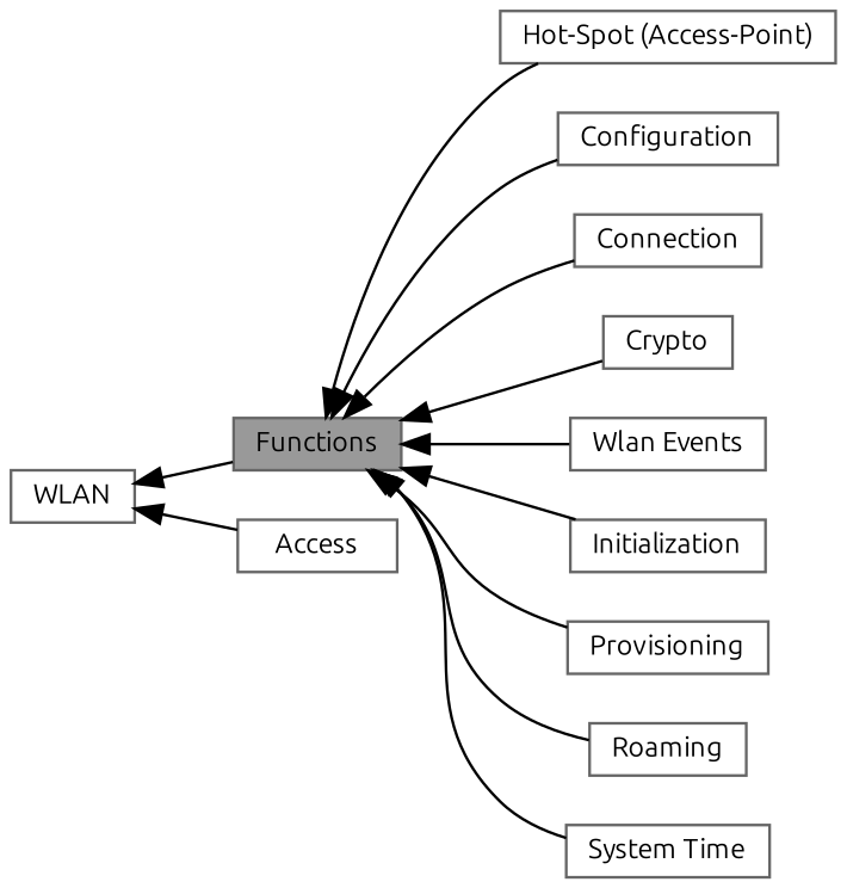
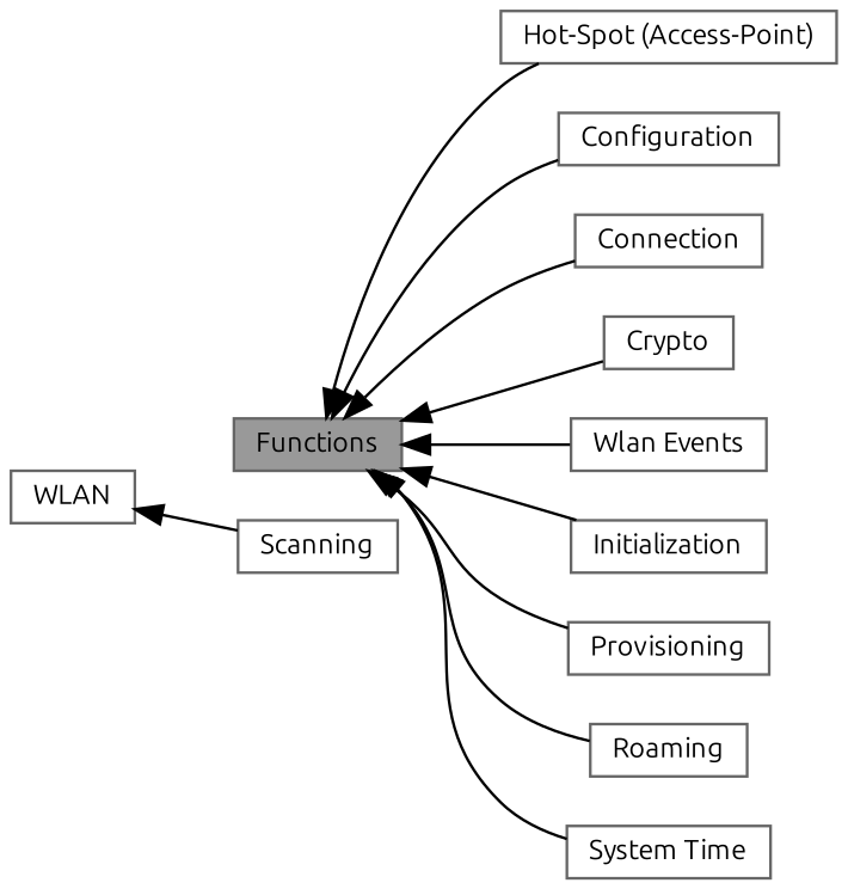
  digraph {
    fontname=Ubuntu
    rankdir=LR
    node [color=grey40 fillcolor=white fontname=Ubuntu fontsize=10 shape=box style=filled]
    edge [dir=back fontname=Ubuntu fontsize=10 labelfontname=FreeSans labelfontsize=10 shape=plaintext style=solid]
    n1 [height=0.2 label="Hot-Spot (Access-Point)" width=0.4]
    n2 [color=gray40 fillcolor=grey60 fontcolor=black height=0.2 label=Functions width=0.4]
    n3 [height=0.2 label=Configuration width=0.4]
    n4 [height=0.2 label=Connection width=0.4]
    n5 [height=0.2 label=Crypto width=0.4]
    n6 [height=0.2 label="Wlan Events" width=0.4]
    n7 [height=0.2 label=Initialization width=0.4]
    n8 [height=0.2 label=Provisioning width=0.4]
    n9 [height=0.2 label=Roaming width=0.4]
    n10 [height=0.2 label="System Time" width=0.4]
-   n11 [height=0.2 label=Access width=0.4]
+   n11 [height=0.2 label=Scanning width=0.4]
    n12 [height=0.2 label=WLAN width=0.4]
    n2 -> n1
    n2 -> n3
    n2 -> n4
    n2 -> n5
    n2 -> n6
    n2 -> n7
    n2 -> n8
    n2 -> n9
    n2 -> n10
-   n12 -> n2
    n12 -> n11
  }
